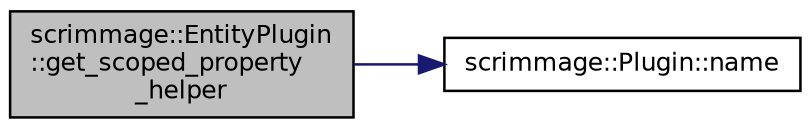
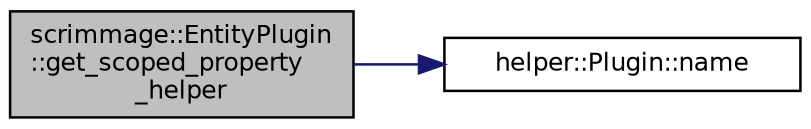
  digraph {
    rankdir=LR
    node [color=black fontname=Helvetica fontsize=10 shape=record style=filled]
    n1 [fillcolor=grey75 fontcolor=black height=0.2 label="scrimmage::EntityPlugin\l::get_scoped_property\l_helper" width=0.4]
-   n2 [fillcolor=white height=0.2 label="scrimmage::Plugin::name" width=0.4]
+   n2 [fillcolor=white height=0.2 label="helper::Plugin::name" width=0.4]
    n1 -> n2 [color=midnightblue fontname=Helvetica fontsize=10 labelfontname=Helvetica labelfontsize=10 style=solid]
  }
